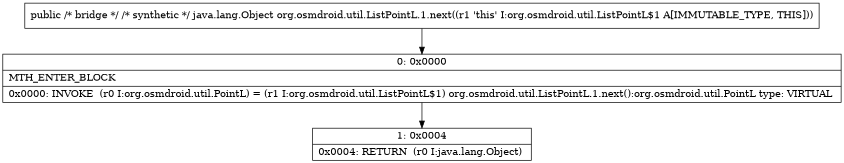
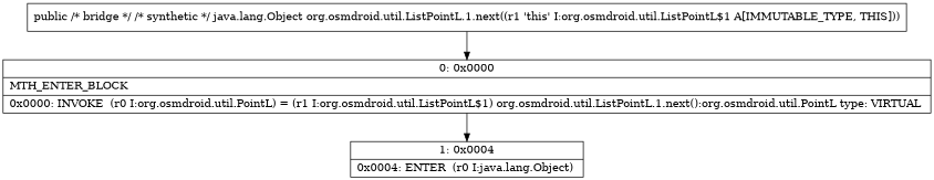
  digraph {
    node [shape=record]
    n1 [label="{0\:\ 0x0000|MTH_ENTER_BLOCK\l|0x0000: INVOKE  (r0 I:org.osmdroid.util.PointL) = (r1 I:org.osmdroid.util.ListPointL$1) org.osmdroid.util.ListPointL.1.next():org.osmdroid.util.PointL type: VIRTUAL \l}"]
-   n2 [label="{1\:\ 0x0004|0x0004: RETURN  (r0 I:java.lang.Object) \l}"]
+   n2 [label="{1\:\ 0x0004|0x0004: ENTER  (r0 I:java.lang.Object) \l}"]
    n3 [label="{public \/* bridge *\/ \/* synthetic *\/ java.lang.Object org.osmdroid.util.ListPointL.1.next((r1 'this' I:org.osmdroid.util.ListPointL$1 A[IMMUTABLE_TYPE, THIS])) }"]
    n1 -> n2
    n3 -> n1
  }
